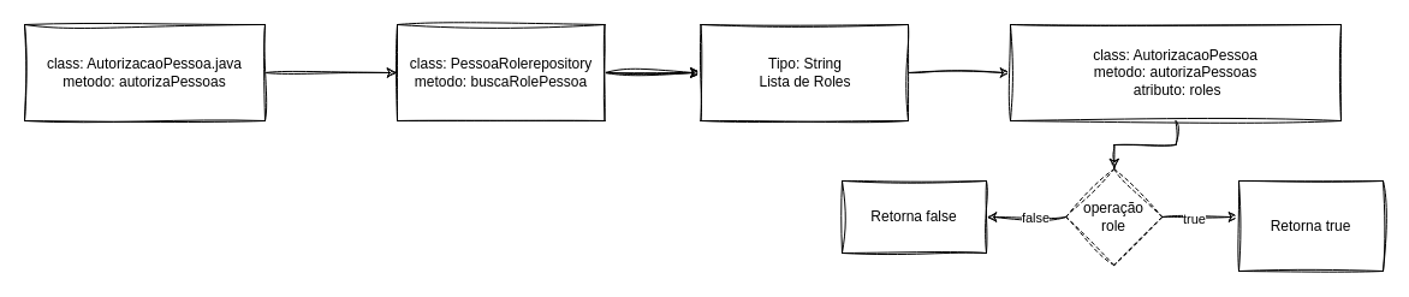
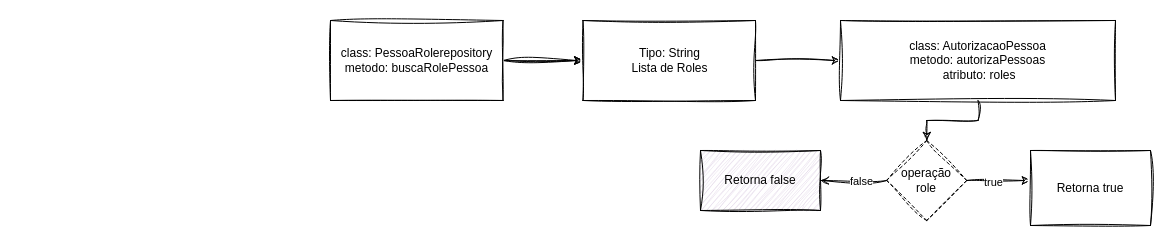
  <mxCell id="0" />
  <mxCell id="1" parent="0" />
  <mxCell id="2" value="" style="edgeStyle=orthogonalEdgeStyle;rounded=0;orthogonalLoop=1;jettySize=auto;html=1;sketch=1;curveFitting=1;jiggle=2;" parent="1" source="4" target="8" edge="1"><mxGeometry relative="1" as="geometry" /></mxCell>
  <mxCell id="3" value="" style="edgeStyle=orthogonalEdgeStyle;rounded=0;orthogonalLoop=1;jettySize=auto;html=1;sketch=1;curveFitting=1;jiggle=2;" parent="1" source="4" target="8" edge="1"><mxGeometry relative="1" as="geometry" /></mxCell>
  <mxCell id="4" value="class: PessoaRolerepository&lt;br&gt;metodo:&amp;nbsp;buscaRolePessoa" style="rounded=0;whiteSpace=wrap;html=1;sketch=1;curveFitting=1;jiggle=2;" parent="1" vertex="1"><mxGeometry x="330" y="20" width="172.5" height="80" as="geometry" /></mxCell>
- <mxCell id="5" style="edgeStyle=orthogonalEdgeStyle;rounded=0;orthogonalLoop=1;jettySize=auto;html=1;entryX=0;entryY=0.5;entryDx=0;entryDy=0;sketch=1;curveFitting=1;jiggle=2;" parent="1" source="6" target="4" edge="1"><mxGeometry relative="1" as="geometry" /></mxCell>
- <mxCell id="6" value="class: AutorizacaoPessoa.java&lt;br&gt;metodo:&amp;nbsp;autorizaPessoas" style="rounded=0;whiteSpace=wrap;html=1;sketch=1;curveFitting=1;jiggle=2;" parent="1" vertex="1"><mxGeometry x="20" y="20" width="200" height="80" as="geometry" /></mxCell>
  <mxCell id="7" style="edgeStyle=orthogonalEdgeStyle;rounded=0;orthogonalLoop=1;jettySize=auto;html=1;entryX=0;entryY=0.5;entryDx=0;entryDy=0;sketch=1;curveFitting=1;jiggle=2;" parent="1" source="8" target="10" edge="1"><mxGeometry relative="1" as="geometry" /></mxCell>
  <mxCell id="8" value="Tipo: String&lt;br&gt;Lista de Roles" style="rounded=0;whiteSpace=wrap;html=1;sketch=1;curveFitting=1;jiggle=2;" parent="1" vertex="1"><mxGeometry x="582.5" y="20" width="172.5" height="80" as="geometry" /></mxCell>
  <mxCell id="9" value="" style="edgeStyle=orthogonalEdgeStyle;rounded=0;orthogonalLoop=1;jettySize=auto;html=1;sketch=1;curveFitting=1;jiggle=2;" parent="1" source="10" target="15" edge="1"><mxGeometry relative="1" as="geometry" /></mxCell>
  <mxCell id="10" value="class: AutorizacaoPessoa&lt;br&gt;metodo:&amp;nbsp;autorizaPessoas&lt;br&gt;&amp;nbsp;atributo:&amp;nbsp;roles" style="rounded=0;whiteSpace=wrap;html=1;sketch=1;curveFitting=1;jiggle=2;" parent="1" vertex="1"><mxGeometry x="840" y="20" width="275" height="80" as="geometry" /></mxCell>
- <mxCell id="11" value="" style="edgeStyle=orthogonalEdgeStyle;rounded=0;orthogonalLoop=1;jettySize=auto;html=1;sketch=1;curveFitting=1;jiggle=2;" parent="1" source="15" target="16" edge="1"><mxGeometry relative="1" as="geometry" /></mxCell>
+ <mxCell id="11" value="" style="edgeStyle=orthogonalEdgeStyle;rounded=0;orthogonalLoop=1;jettySize=auto;html=1;sketch=1;curveFitting=1;jiggle=2;endArrow=open;" parent="1" source="15" target="16" edge="1"><mxGeometry relative="1" as="geometry" /></mxCell>
  <mxCell id="12" value="false" style="edgeLabel;html=1;align=center;verticalAlign=middle;resizable=0;points=[];rounded=0;sketch=1;curveFitting=1;jiggle=2;" parent="11" vertex="1" connectable="0"><mxGeometry x="-0.207" relative="1" as="geometry"><mxPoint as="offset" /></mxGeometry></mxCell>
  <mxCell id="13" value="" style="edgeStyle=orthogonalEdgeStyle;rounded=0;orthogonalLoop=1;jettySize=auto;html=1;sketch=1;curveFitting=1;jiggle=2;" parent="1" source="15" target="17" edge="1"><mxGeometry relative="1" as="geometry"><Array as="points"><mxPoint x="1060" y="170" /><mxPoint x="1060" y="170" /></Array></mxGeometry></mxCell>
  <mxCell id="14" value="true" style="edgeLabel;html=1;align=center;verticalAlign=middle;resizable=0;points=[];rounded=0;sketch=1;curveFitting=1;jiggle=2;" parent="13" vertex="1" connectable="0"><mxGeometry x="-0.192" y="-1" relative="1" as="geometry"><mxPoint as="offset" /></mxGeometry></mxCell>
  <mxCell id="15" value="operação&lt;br&gt;role" style="rhombus;whiteSpace=wrap;html=1;rounded=0;sketch=1;curveFitting=1;jiggle=2;dashed=1;" parent="1" vertex="1"><mxGeometry x="886.25" y="140" width="80" height="80" as="geometry" /></mxCell>
- <mxCell id="16" value="Retorna false" style="whiteSpace=wrap;html=1;rounded=0;sketch=1;curveFitting=1;jiggle=2;" parent="1" vertex="1"><mxGeometry x="700" y="150" width="120" height="60" as="geometry" /></mxCell>
+ <mxCell id="16" value="Retorna false" style="whiteSpace=wrap;html=1;rounded=0;sketch=1;curveFitting=1;jiggle=2;fillColor=#e1d5e7;" parent="1" vertex="1"><mxGeometry x="700" y="150" width="120" height="60" as="geometry" /></mxCell>
  <mxCell id="17" value="Retorna true" style="whiteSpace=wrap;html=1;rounded=0;sketch=1;curveFitting=1;jiggle=2;" parent="1" vertex="1"><mxGeometry x="1030" y="150" width="120" height="75" as="geometry" /></mxCell>
